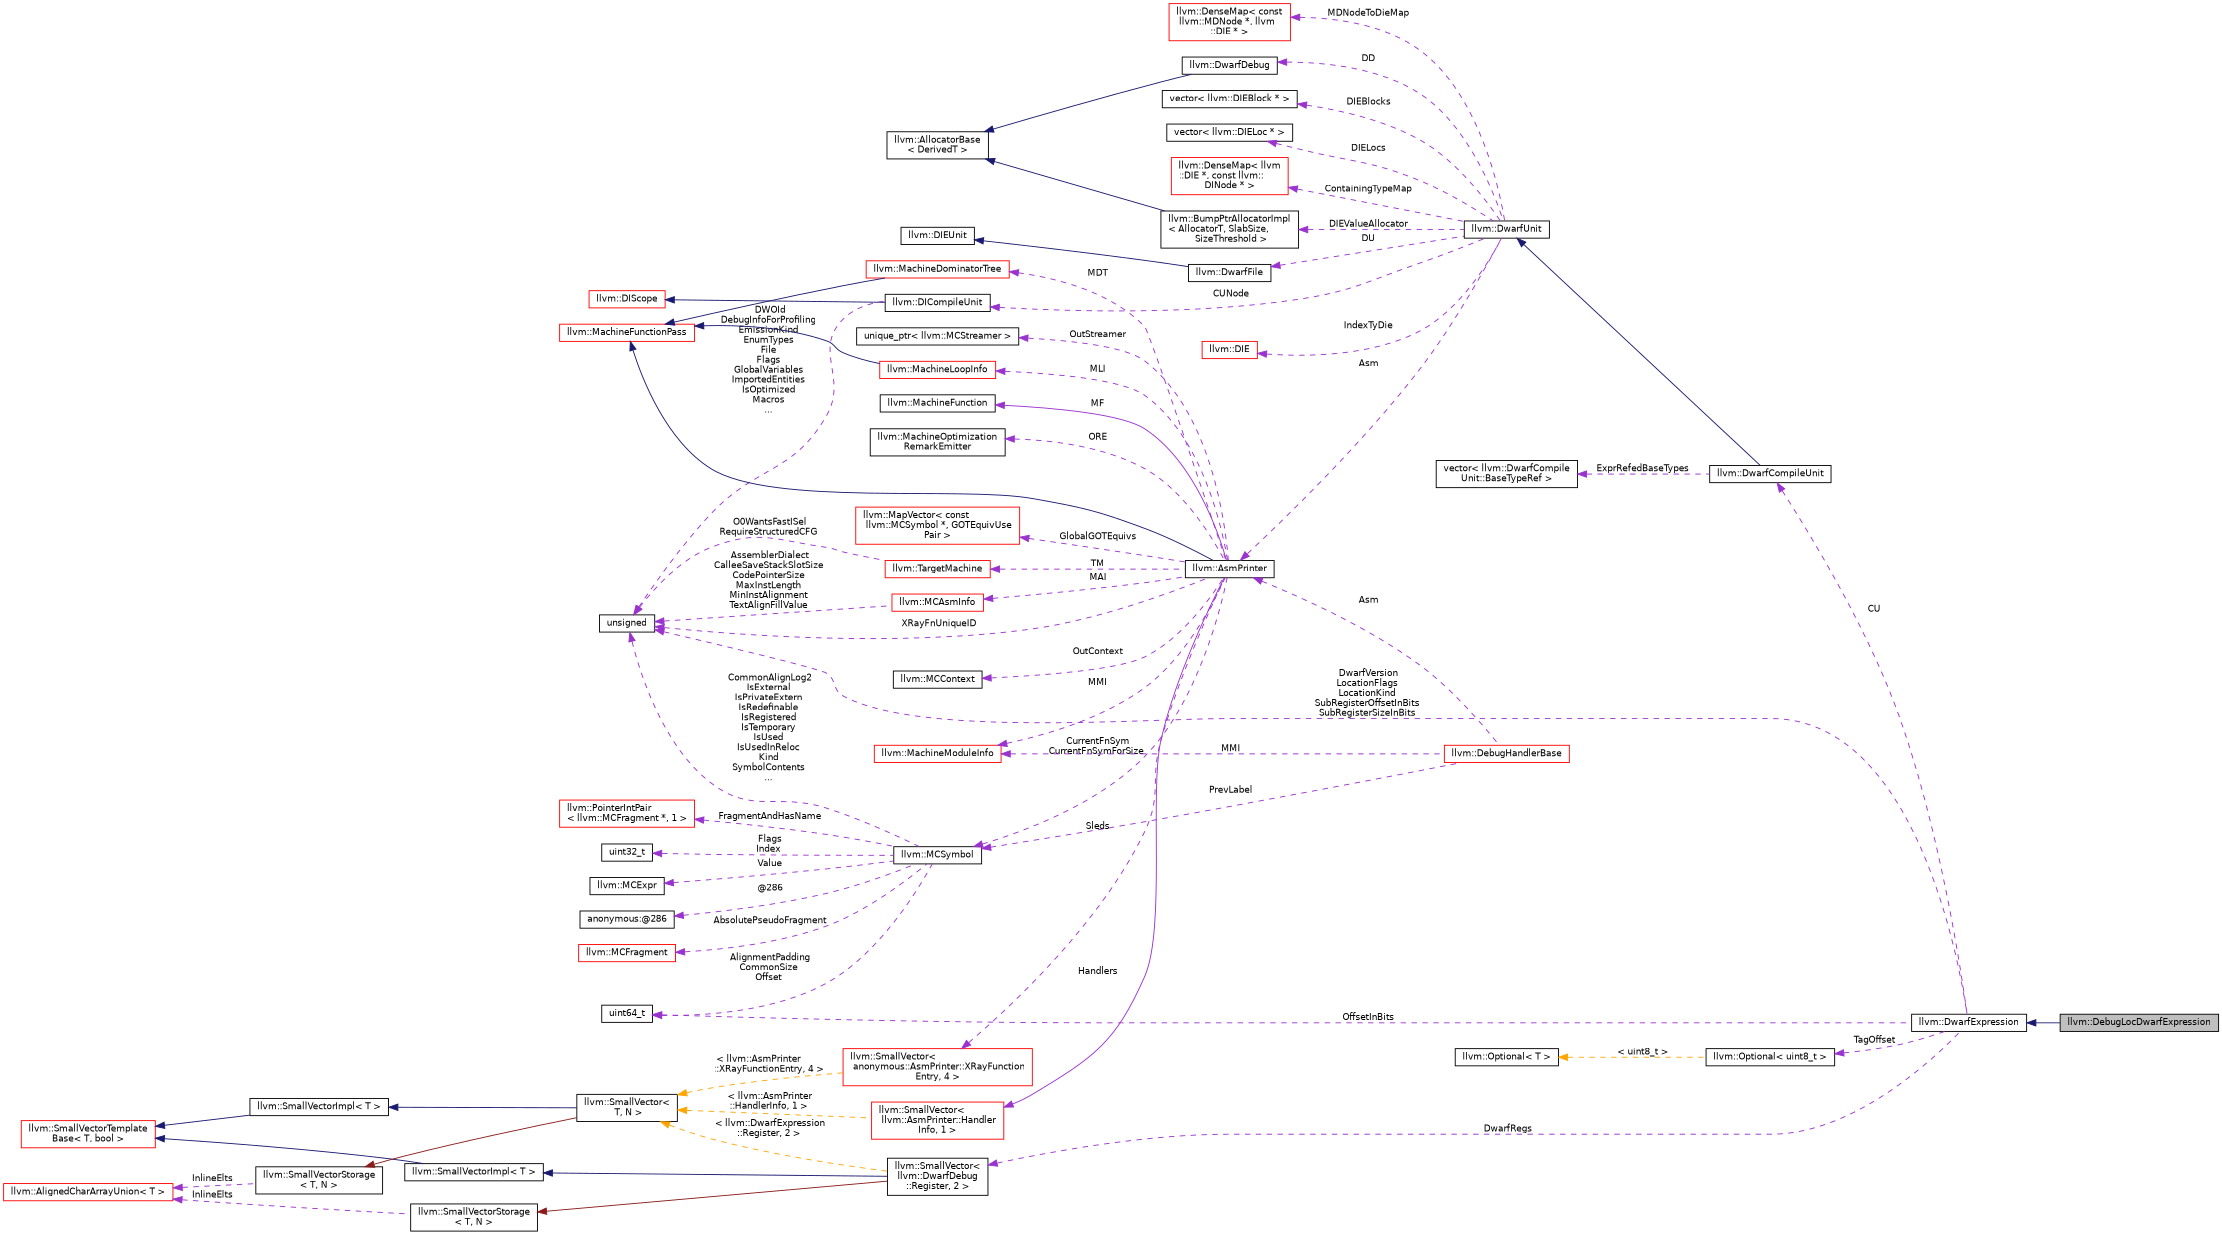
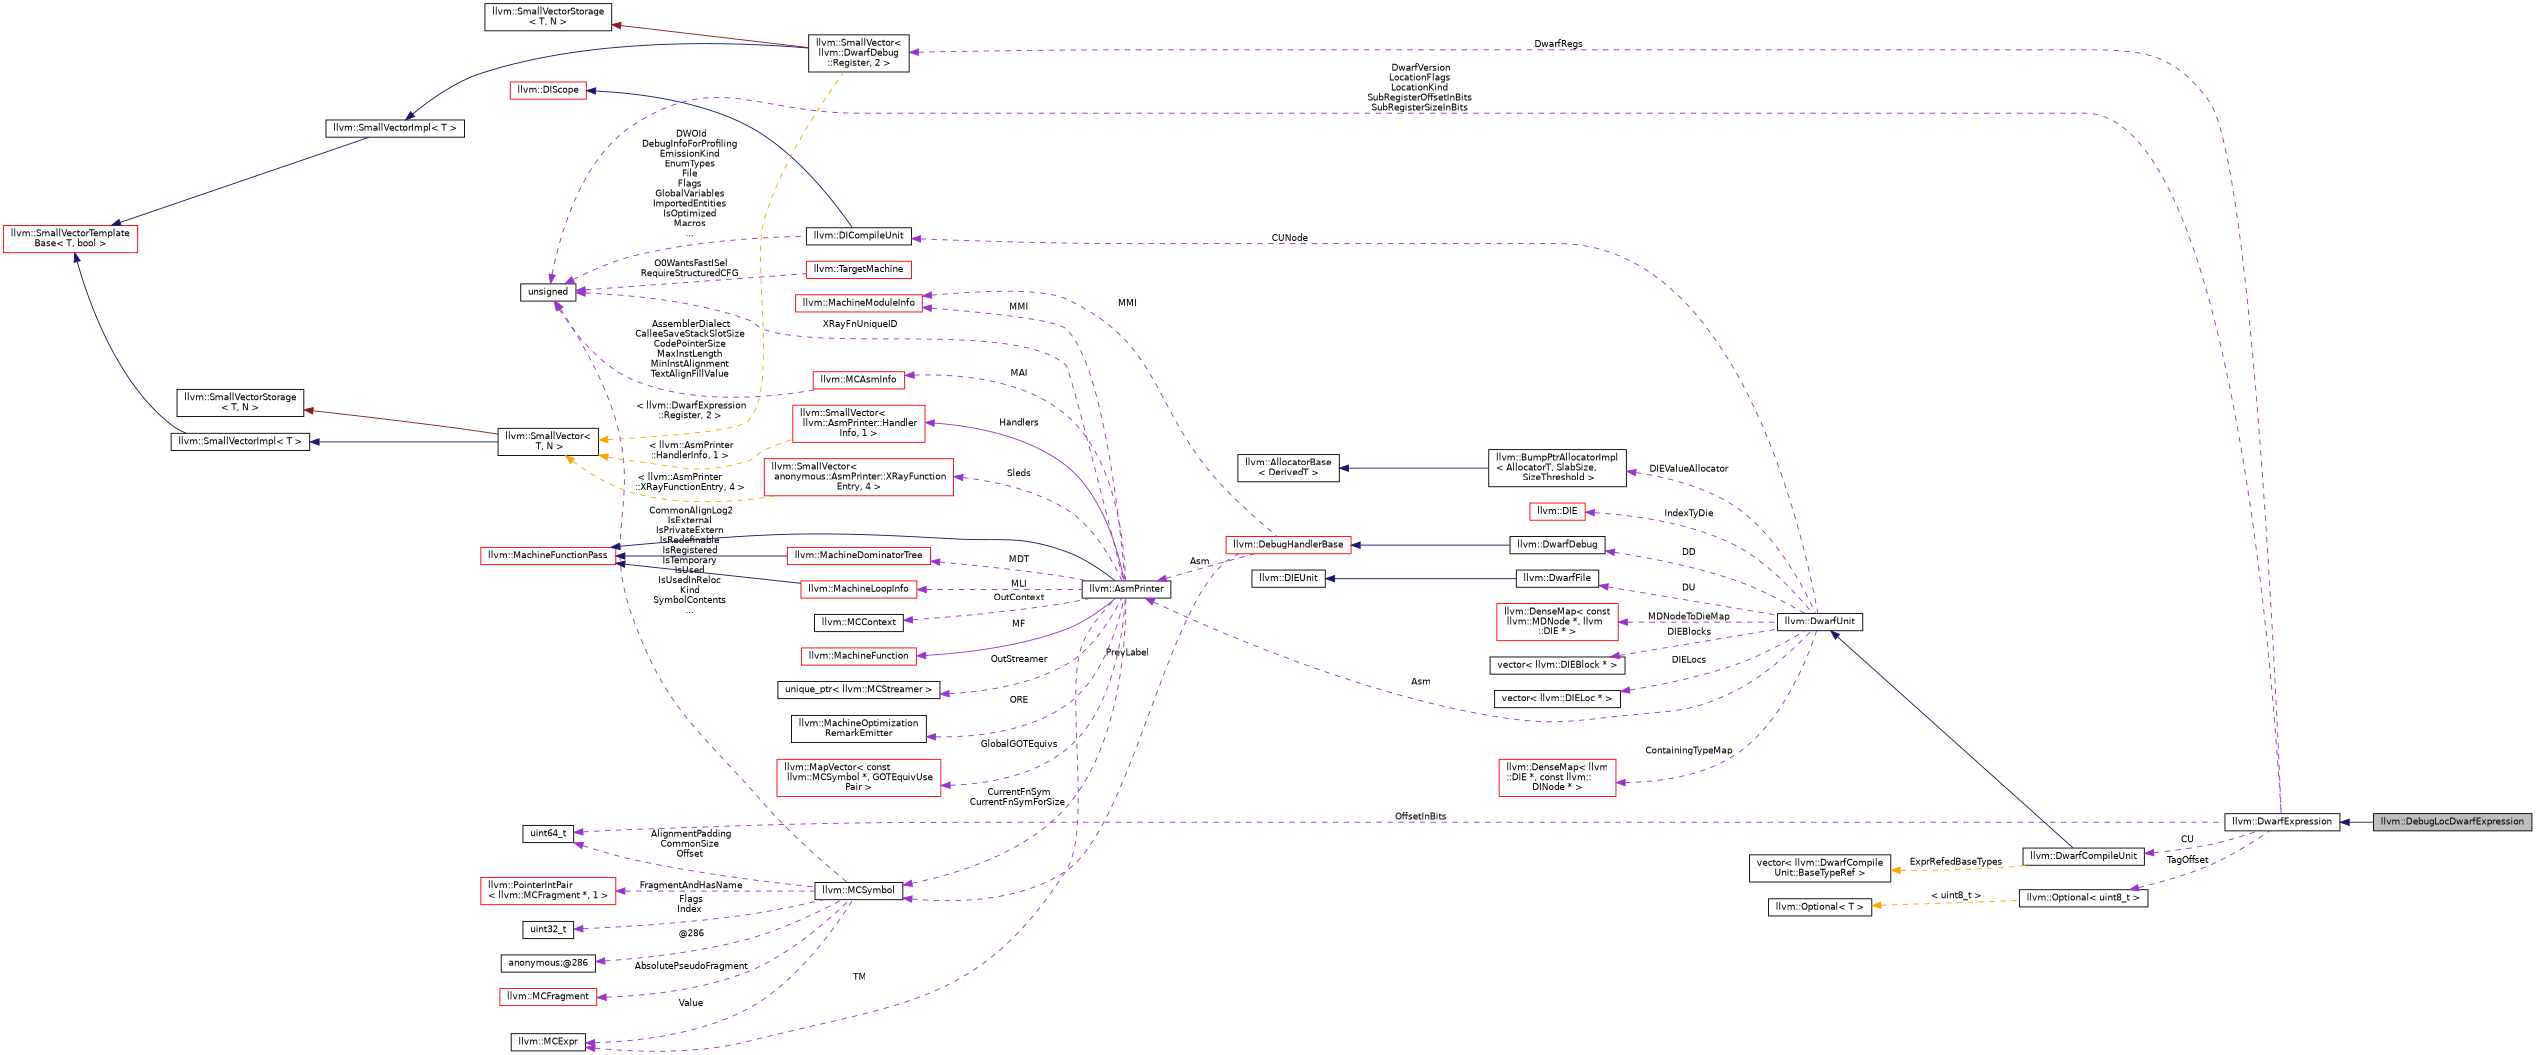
  digraph {
    rankdir=LR
    node [color=black fontname=Helvetica fontsize=10 shape=box]
    edge [color=darkorchid3 dir=back fontname=Helvetica fontsize=10 labelfontname=Helvetica labelfontsize=10 style=dashed]
    n1 [fillcolor=grey75 fontcolor=black height=0.2 label="llvm::DebugLocDwarfExpression" style=filled width=0.4]
    n2 [height=0.2 label="llvm::DwarfExpression" width=0.4]
    n3 [height=0.2 label="llvm::DwarfCompileUnit" width=0.4]
    n4 [height=0.2 label="llvm::DwarfUnit" width=0.4]
    n5 [height=0.2 label="llvm::DIEUnit" width=0.4]
    n6 [height=0.2 label="llvm::DwarfFile" width=0.4]
    n7 [height=0.2 label="llvm::DICompileUnit" width=0.4]
    n8 [color=red height=0.2 label="llvm::DIScope" width=0.4]
    n9 [height=0.2 label=unsigned width=0.4]
    n10 [height=0.2 label="llvm::AsmPrinter" width=0.4]
    n11 [color=red height=0.2 label="llvm::TargetMachine" width=0.4]
    n12 [color=red height=0.2 label="llvm::MCAsmInfo" width=0.4]
    n13 [height=0.2 label="llvm::MCSymbol" width=0.4]
    n14 [color=red height=0.2 label="llvm::DebugHandlerBase" width=0.4]
    n15 [height=0.2 label="llvm::BumpPtrAllocatorImpl\l\< AllocatorT, SlabSize,\l SizeThreshold \>" width=0.4]
    n16 [height=0.2 label="llvm::AllocatorBase\l\< DerivedT \>" width=0.4]
    n17 [height=0.2 label="llvm::DwarfDebug" width=0.4]
    n18 [color=red height=0.2 label="llvm::MachineFunctionPass" width=0.4]
    n19 [color=red height=0.2 label="llvm::MachineDominatorTree" width=0.4]
    n20 [color=red height=0.2 label="llvm::MachineLoopInfo" width=0.4]
    n21 [height=0.2 label="llvm::MCContext" width=0.4]
    n22 [height=0.2 label="unique_ptr\< llvm::MCStreamer \>" width=0.4]
-   n23 [height=0.2 label="llvm::MachineFunction" width=0.4]
+   n23 [color=red height=0.2 label="llvm::MachineFunction" width=0.4]
    n24 [color=red height=0.2 label="llvm::MachineModuleInfo" width=0.4]
    n25 [height=0.2 label="llvm::MachineOptimization\lRemarkEmitter" width=0.4]
    n26 [color=red height=0.2 label="llvm::MCFragment" width=0.4]
    n27 [color=red height=0.2 label="llvm::PointerIntPair\l\< llvm::MCFragment *, 1 \>" width=0.4]
    n28 [height=0.2 label=uint32_t width=0.4]
    n29 [height=0.2 label=uint64_t width=0.4]
    n30 [height=0.2 label="llvm::MCExpr" width=0.4]
    n31 [height=0.2 label="anonymous:@286" width=0.4]
    n32 [color=red height=0.2 label="llvm::MapVector\< const\l llvm::MCSymbol *, GOTEquivUse\lPair \>" width=0.4]
    n33 [color=red height=0.2 label="llvm::SmallVector\<\l llvm::AsmPrinter::Handler\lInfo, 1 \>" width=0.4]
    n34 [height=0.2 label="llvm::SmallVector\<\l T, N \>" width=0.4]
    n35 [color=red height=0.2 label="llvm::SmallVector\<\l anonymous::AsmPrinter::XRayFunction\lEntry, 4 \>" width=0.4]
    n36 [height=0.2 label="llvm::SmallVector\<\l llvm::DwarfDebug\l::Register, 2 \>" width=0.4]
    n37 [height=0.2 label="llvm::SmallVectorImpl\< T \>" width=0.4]
    n38 [color=red height=0.2 label="llvm::SmallVectorTemplate\lBase\< T, bool \>" width=0.4]
    n39 [height=0.2 label="llvm::SmallVectorImpl\< T \>" width=0.4]
    n40 [height=0.2 label="llvm::SmallVectorStorage\l\< T, N \>" width=0.4]
-   n41 [color=red height=0.2 label="llvm::AlignedCharArrayUnion\< T \>" width=0.4]
    n42 [height=0.2 label="llvm::SmallVectorStorage\l\< T, N \>" width=0.4]
    n43 [color=red height=0.2 label="llvm::DIE" width=0.4]
    n44 [color=red height=0.2 label="llvm::DenseMap\< const\l llvm::MDNode *, llvm\l::DIE * \>" width=0.4]
    n45 [height=0.2 label="vector\< llvm::DIEBlock * \>" width=0.4]
    n46 [height=0.2 label="vector\< llvm::DIELoc * \>" width=0.4]
    n47 [color=red height=0.2 label="llvm::DenseMap\< llvm\l::DIE *, const llvm::\lDINode * \>" width=0.4]
    n48 [height=0.2 label="vector\< llvm::DwarfCompile\lUnit::BaseTypeRef \>" width=0.4]
    n49 [height=0.2 label="llvm::Optional\< uint8_t \>" width=0.4]
    n50 [height=0.2 label="llvm::Optional\< T \>" width=0.4]
    n2 -> n1 [color=midnightblue style=solid]
    n3 -> n2 [label=" CU"]
    n4 -> n3 [color=midnightblue style=solid]
    n5 -> n6 [color=midnightblue style=solid]
    n6 -> n4 [label=" DU"]
    n7 -> n4 [label=" CUNode"]
    n8 -> n7 [color=midnightblue style=solid]
    n9 -> n2 [label=" DwarfVersion\nLocationFlags\nLocationKind\nSubRegisterOffsetInBits\nSubRegisterSizeInBits"]
    n9 -> n7 [label=" DWOId\nDebugInfoForProfiling\nEmissionKind\nEnumTypes\nFile\nFlags\nGlobalVariables\nImportedEntities\nIsOptimized\nMacros\n..."]
    n9 -> n10 [label=" XRayFnUniqueID"]
    n9 -> n11 [label=" O0WantsFastISel\nRequireStructuredCFG"]
    n9 -> n12 [label=" AssemblerDialect\nCalleeSaveStackSlotSize\nCodePointerSize\nMaxInstLength\nMinInstAlignment\nTextAlignFillValue"]
    n9 -> n13 [label=" CommonAlignLog2\nIsExternal\nIsPrivateExtern\nIsRedefinable\nIsRegistered\nIsTemporary\nIsUsed\nIsUsedInReloc\nKind\nSymbolContents\n..."]
    n10 -> n4 [label=" Asm"]
    n10 -> n14 [label=" Asm"]
-   n11 -> n10 [label=" TM"]
+   n30 -> n10 [label=" TM"]
    n12 -> n10 [label=" MAI"]
    n13 -> n10 [label=" CurrentFnSym\nCurrentFnSymForSize"]
    n13 -> n14 [label=" PrevLabel"]
-   n16 -> n17 [color=midnightblue style=solid]
+   n14 -> n17 [color=midnightblue style=solid]
    n15 -> n4 [label=" DIEValueAllocator"]
    n16 -> n15 [color=midnightblue style=solid]
    n17 -> n4 [label=" DD"]
    n18 -> n10 [color=midnightblue style=solid]
    n18 -> n19 [color=midnightblue style=solid]
    n18 -> n20 [color=midnightblue style=solid]
    n19 -> n10 [label=" MDT"]
    n20 -> n10 [label=" MLI"]
    n21 -> n10 [label=" OutContext"]
    n22 -> n10 [label=" OutStreamer"]
    n23 -> n10 [label=" MF" style=solid]
    n24 -> n10 [label=" MMI"]
    n24 -> n14 [label=" MMI"]
    n25 -> n10 [label=" ORE"]
    n26 -> n13 [label=" AbsolutePseudoFragment"]
    n27 -> n13 [label=" FragmentAndHasName"]
    n28 -> n13 [label=" Flags\nIndex"]
    n29 -> n2 [label=" OffsetInBits"]
    n29 -> n13 [label=" AlignmentPadding\nCommonSize\nOffset"]
    n30 -> n13 [label=" Value"]
    n31 -> n13 [label=" @286"]
    n32 -> n10 [label=" GlobalGOTEquivs"]
    n33 -> n10 [label=" Handlers" style=solid]
    n34 -> n33 [color=orange label=" \< llvm::AsmPrinter\l::HandlerInfo, 1 \>"]
    n34 -> n35 [color=orange label=" \< llvm::AsmPrinter\l::XRayFunctionEntry, 4 \>"]
    n34 -> n36 [color=orange label=" \< llvm::DwarfExpression\l::Register, 2 \>"]
    n35 -> n10 [label=" Sleds"]
    n36 -> n2 [label=" DwarfRegs"]
    n37 -> n34 [color=midnightblue style=solid]
    n38 -> n37 [color=midnightblue style=solid]
    n38 -> n39 [color=midnightblue style=solid]
    n39 -> n36 [color=midnightblue style=solid]
    n40 -> n34 [color=firebrick4 style=solid]
-   n41 -> n40 [label=" InlineElts"]
-   n41 -> n42 [label=" InlineElts"]
    n42 -> n36 [color=firebrick4 style=solid]
    n43 -> n4 [label=" IndexTyDie"]
    n44 -> n4 [label=" MDNodeToDieMap"]
    n45 -> n4 [label=" DIEBlocks"]
    n46 -> n4 [label=" DIELocs"]
    n47 -> n4 [label=" ContainingTypeMap"]
-   n48 -> n3 [label=" ExprRefedBaseTypes"]
+   n48 -> n3 [color=orange label=" ExprRefedBaseTypes"]
    n49 -> n2 [label=" TagOffset"]
    n50 -> n49 [color=orange label=" \< uint8_t \>"]
  }
